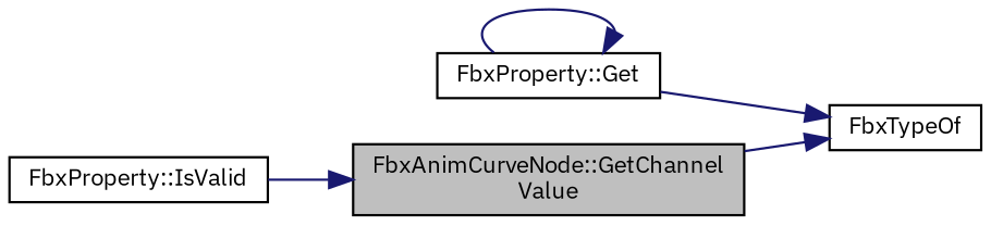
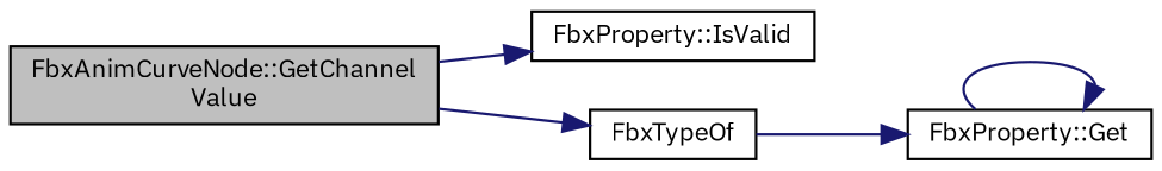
  digraph {
    fontname="IBM Plex Sans"
    rankdir=LR
    node [color=black fillcolor=white fontname="IBM Plex Sans" fontsize=10 shape=record style=filled]
    edge [color=midnightblue fontname="IBM Plex Sans" fontsize=10 labelfontname=Helvetica labelfontsize=10 style=solid]
    n1 [fillcolor=grey75 fontcolor=black height=0.2 label="FbxAnimCurveNode::GetChannel\lValue" width=0.4]
    n2 [height=0.2 label="FbxProperty::IsValid" width=0.4]
    n3 [height=0.2 label=FbxTypeOf width=0.4]
    n4 [height=0.2 label="FbxProperty::Get" width=0.4]
-   n2 -> n1
+   n1 -> n2
    n1 -> n3
-   n4 -> n3
+   n3 -> n4
    n4 -> n4
  }
